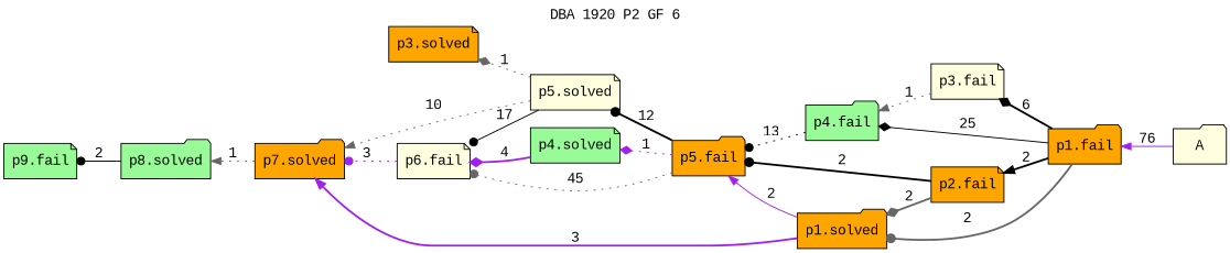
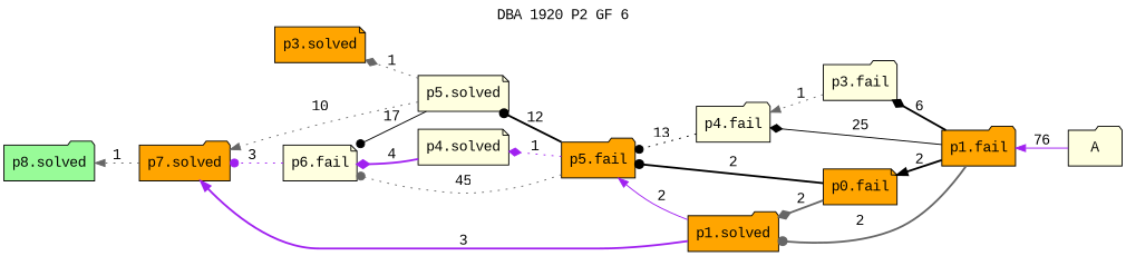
  digraph {
    fontname="Liberation Mono"
    label=" DBA 1920 P2 GF 6 "
    labelloc=tl
    rankdir=RL
    node [fillcolor=lightyellow fontname="Liberation Mono" shape=folder style=filled]
    edge [arrowhead=dot color=black fontname="Liberation Mono" style=bold]
    n1 [label=A]
    n2 [fillcolor=orange label="p1.fail"]
-   n3 [fillcolor=palegreen label="p4.fail"]
-   n4 [fillcolor=orange label="p2.fail" shape=note]
-   n5 [label="p3.fail" shape=note]
+   n3 [label="p4.fail"]
+   n4 [fillcolor=orange label="p0.fail" shape=note]
+   n5 [label="p3.fail"]
    n6 [fillcolor=orange label="p1.solved"]
    n7 [fillcolor=orange label="p5.fail"]
    n8 [fillcolor=orange label="p7.solved"]
    n9 [label="p5.solved" shape=note]
    n10 [label="p6.fail" shape=note]
-   n11 [fillcolor=palegreen label="p4.solved" shape=note]
+   n11 [label="p4.solved" shape=note]
    n12 [fillcolor=orange label="p3.solved" shape=note]
    n13 [fillcolor=palegreen label="p8.solved"]
-   n14 [fillcolor=palegreen label="p9.fail" shape=note]
    n1 -> n2 [arrowhead=normal color=purple label=76 style=solid]
    n2 -> n3 [arrowhead=diamond label=25 style=solid]
    n2 -> n4 [arrowhead=normal label=2]
    n2 -> n5 [arrowhead=diamond label=6]
    n2 -> n6 [color=gray40 label=2]
    n3 -> n7 [label=13 style=dotted]
    n4 -> n6 [arrowhead=diamond color=gray40 label=2]
    n4 -> n7 [label=2]
    n5 -> n3 [arrowhead=normal color=gray40 label=1 style=dotted]
    n6 -> n7 [arrowhead=normal color=purple label=2 style=solid]
    n6 -> n8 [arrowhead=normal color=purple label=3]
    n7 -> n9 [label=12]
    n7 -> n10 [color=gray40 label=45 style=dotted]
    n7 -> n11 [arrowhead=diamond color=purple label=1 style=dotted]
    n8 -> n13 [arrowhead=normal color=gray40 label=1 style=dotted]
    n9 -> n8 [arrowhead=normal color=gray40 label=10 style=dotted]
    n9 -> n10 [label=17 style=solid]
    n9 -> n12 [arrowhead=diamond color=gray40 label=1 style=dotted]
    n10 -> n8 [color=purple label=3 style=dotted]
    n11 -> n10 [arrowhead=diamond color=purple label=4]
-   n13 -> n14 [label=2 style=solid]
  }
